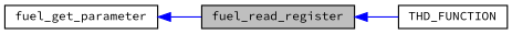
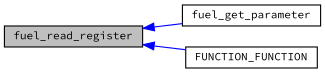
  digraph {
    fontname="Source Code Pro"
    rankdir=LR
    node [color=black fillcolor=white fontname="Source Code Pro" fontsize=10 shape=record style=filled]
    edge [color=blue dir=back fontname="Source Code Pro" fontsize=10 labelfontname=Helvetica labelfontsize=10 style=solid]
    n1 [fillcolor=grey75 fontcolor=black height=0.2 label=fuel_read_register width=0.4]
    n2 [height=0.2 label=fuel_get_parameter width=0.4]
-   n3 [height=0.2 label=THD_FUNCTION width=0.4]
-   n2 -> n1
+   n3 [height=0.2 label=FUNCTION_FUNCTION width=0.4]
+   n1 -> n2
    n1 -> n3
  }
